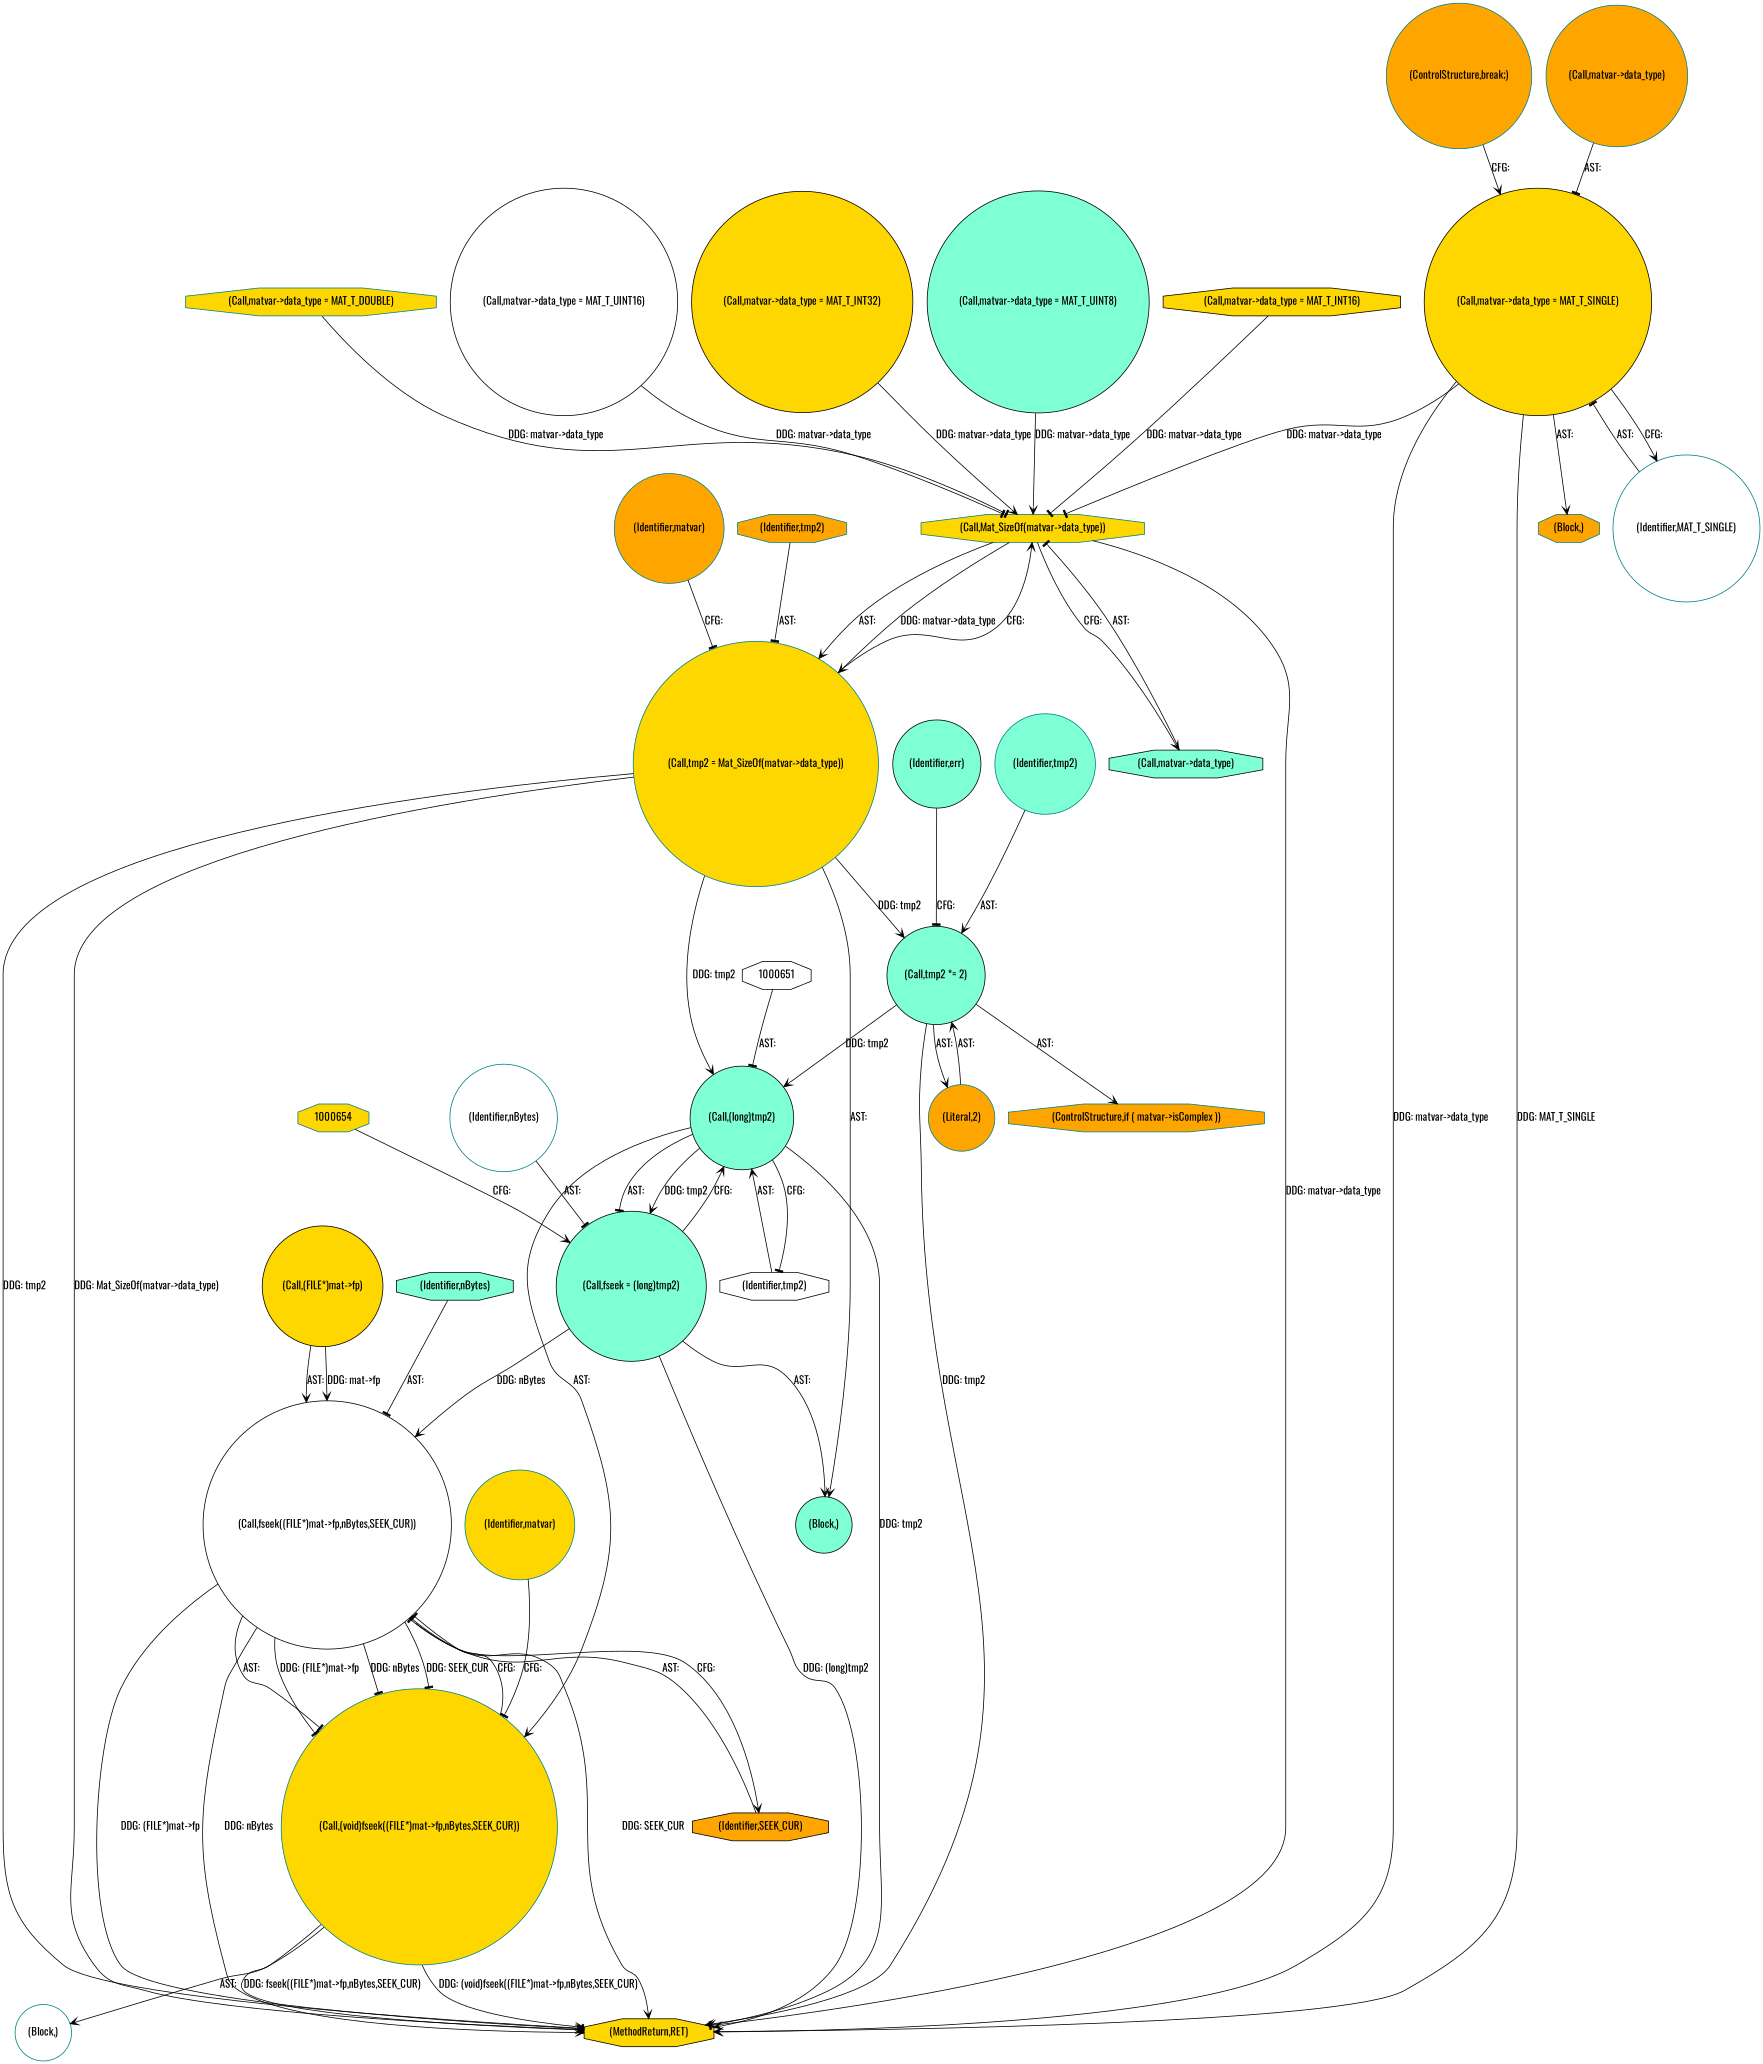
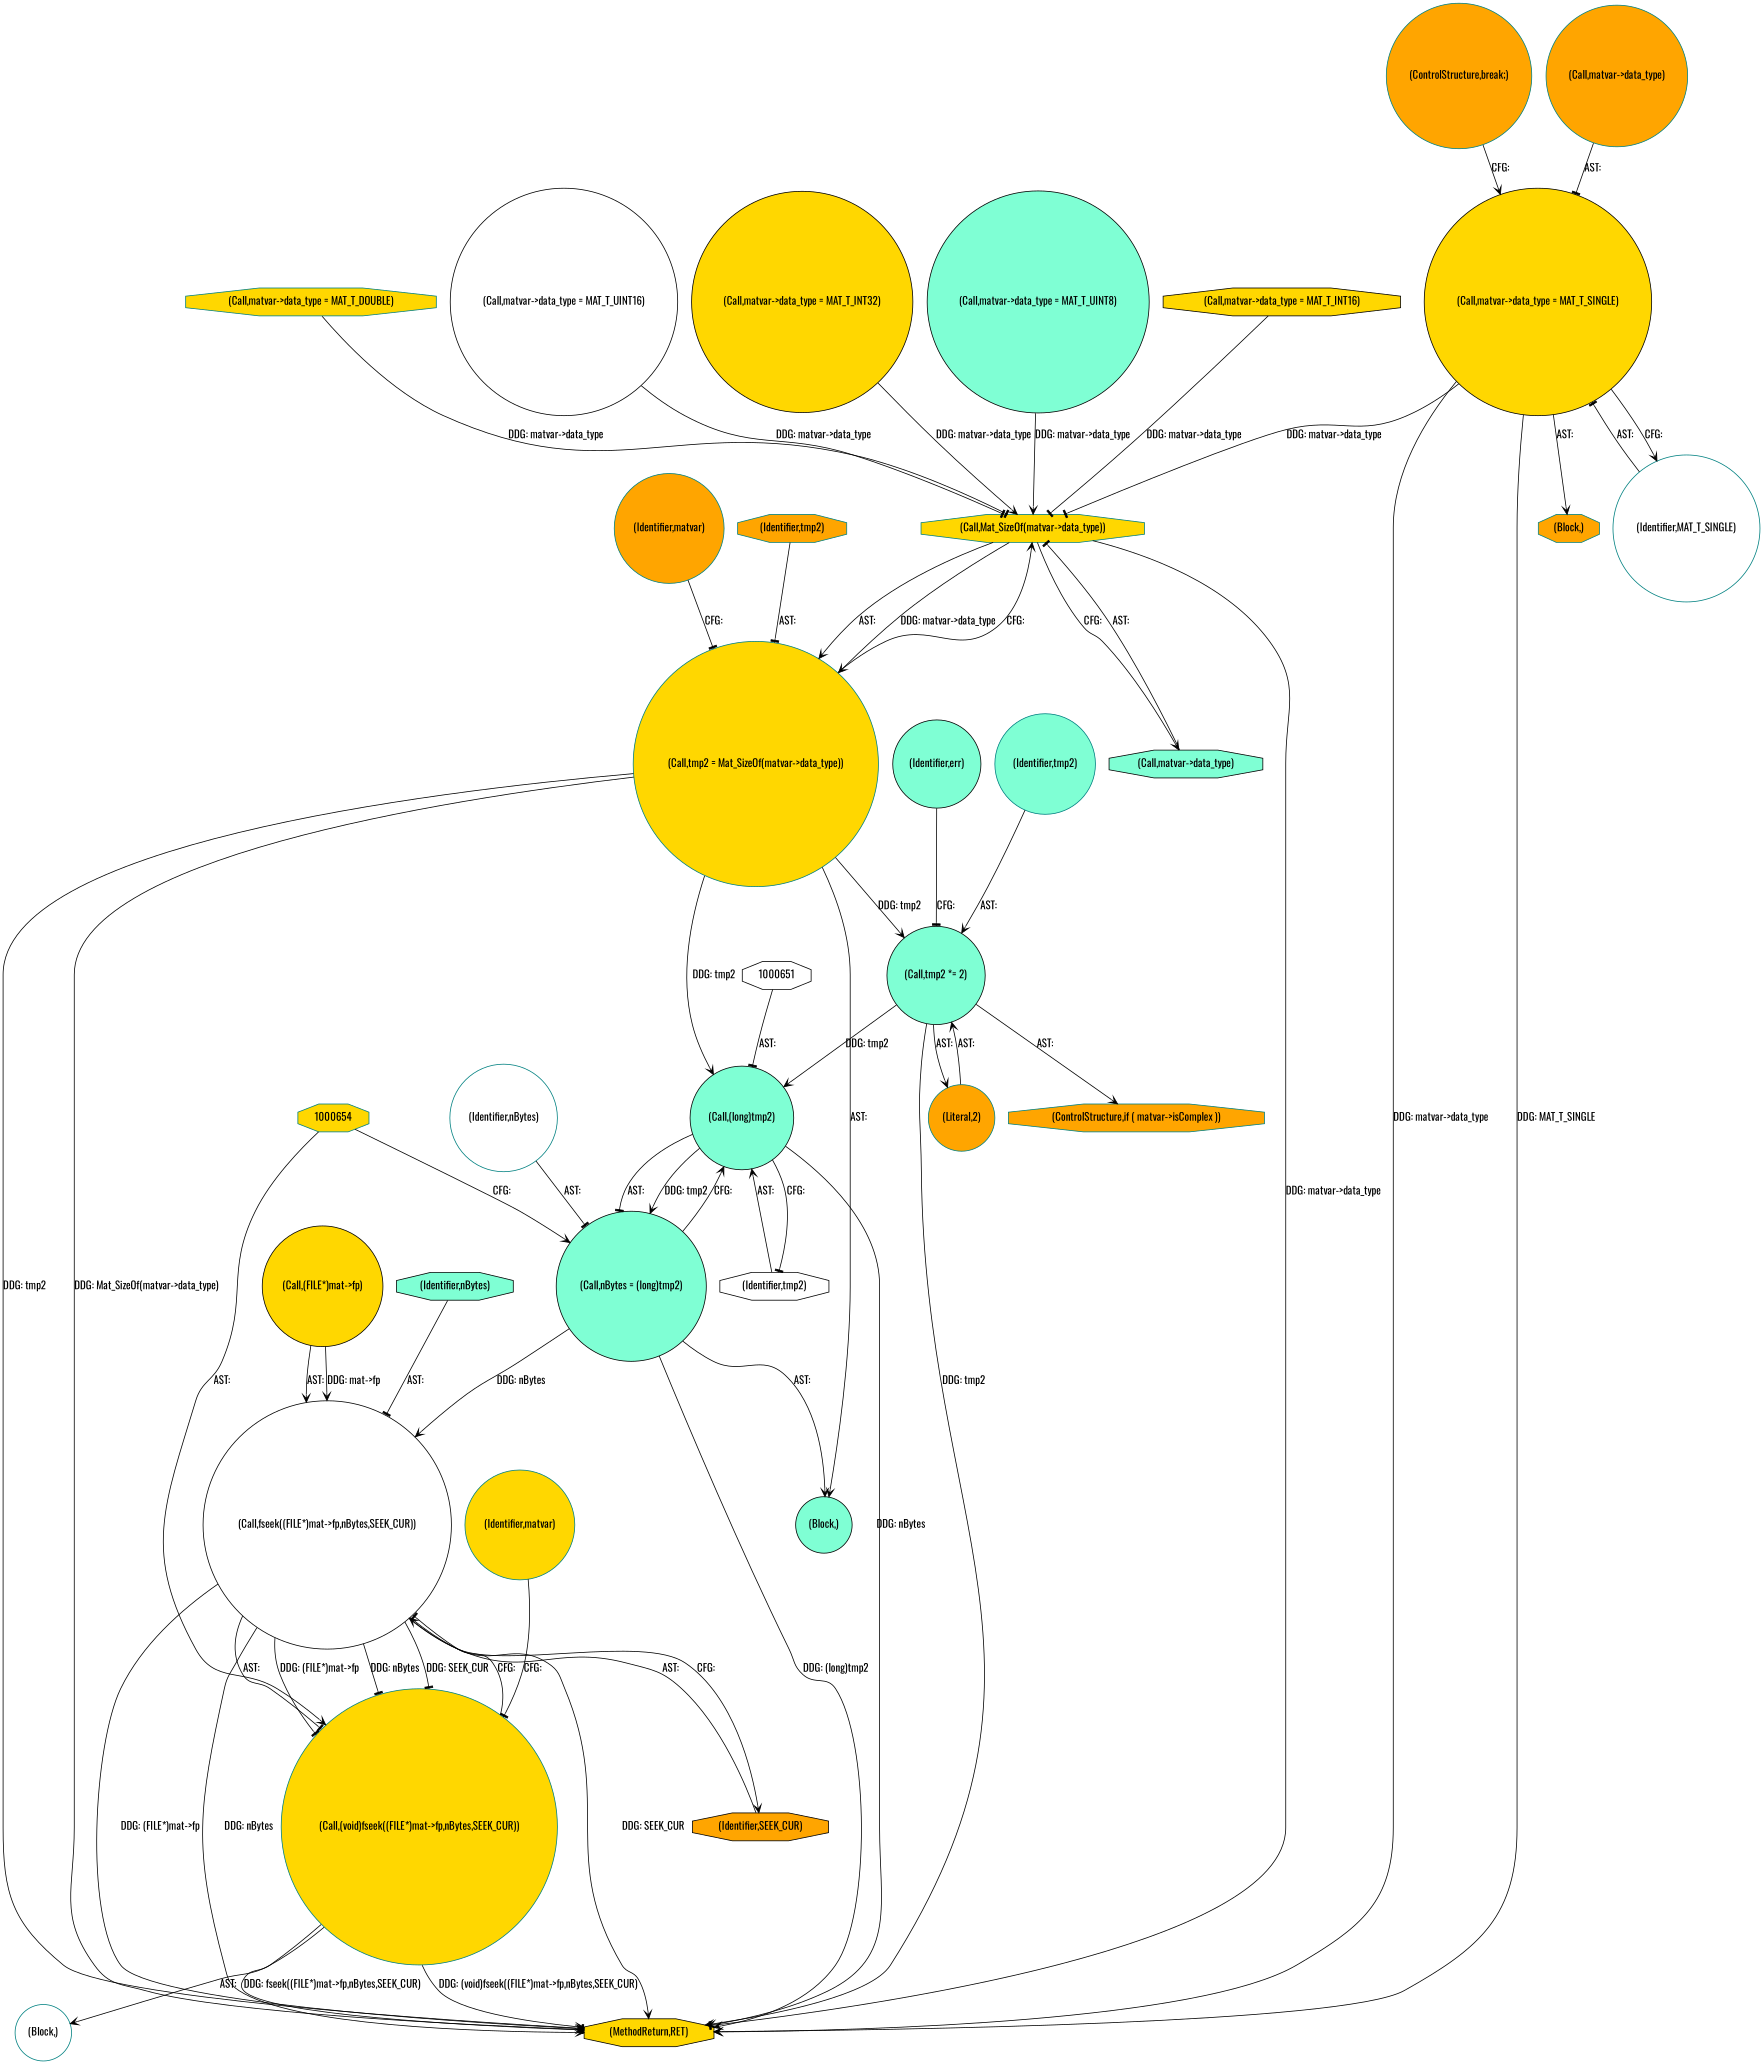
  digraph {
    fontname=Oswald
    node [color=black fillcolor=gold fontname=Oswald shape=circle style=filled]
    edge [arrowhead=vee fontname=Oswald]
    n1 [label="(Call,matvar->data_type = MAT_T_SINGLE)"]
    n2 [color=teal label="(Call,Mat_SizeOf(matvar->data_type))" shape=octagon]
    n3 [label="(MethodReturn,RET)" shape=octagon]
    n4 [color=teal fillcolor=white label="(Identifier,MAT_T_SINGLE)"]
    n5 [color=teal fillcolor=orange label="(Block,)" shape=octagon]
    n6 [color=teal label="(Call,tmp2 = Mat_SizeOf(matvar->data_type))"]
    n7 [fillcolor=aquamarine label="(Call,matvar->data_type)" shape=octagon]
    n8 [fillcolor=aquamarine label="(Call,tmp2 *= 2)"]
    n9 [fillcolor=aquamarine label="(Call,(long)tmp2)"]
    n10 [fillcolor=aquamarine label="(Block,)"]
    n11 [color=teal fillcolor=orange label="(Literal,2)"]
    n12 [color=teal fillcolor=orange label="(ControlStructure,if ( matvar->isComplex ))" shape=octagon]
-   n13 [fillcolor=aquamarine label="(Call,fseek = (long)tmp2)"]
+   n13 [fillcolor=aquamarine label="(Call,nBytes = (long)tmp2)"]
    n14 [fillcolor=white label="(Identifier,tmp2)" shape=octagon]
    n15 [fillcolor=white label="(Call,fseek((FILE*)mat->fp,nBytes,SEEK_CUR))"]
    n16 [color=teal label="(Call,(void)fseek((FILE*)mat->fp,nBytes,SEEK_CUR))"]
    n17 [fillcolor=orange label="(Identifier,SEEK_CUR)" shape=octagon]
    n18 [color=teal fillcolor=white label="(Block,)"]
    n19 [color=teal fillcolor=orange label="(ControlStructure,break;)"]
    n20 [color=teal label="(Call,matvar->data_type = MAT_T_DOUBLE)" shape=octagon]
    n21 [fillcolor=white label="(Call,matvar->data_type = MAT_T_UINT16)"]
    n22 [color=teal fillcolor=orange label="(Call,matvar->data_type)"]
    n23 [color=teal fillcolor=aquamarine label="(Identifier,tmp2)"]
    n24 [color=teal label="(Identifier,matvar)"]
    n25 [label="(Call,(FILE*)mat->fp)"]
    n26 [fillcolor=aquamarine label="(Identifier,err)"]
    n27 [label="(Call,matvar->data_type = MAT_T_INT32)"]
    n28 [color=teal fillcolor=orange label="(Identifier,matvar)"]
    n29 [color=teal fillcolor=white label="(Identifier,nBytes)"]
    n30 [fillcolor=aquamarine label="(Call,matvar->data_type = MAT_T_UINT8)"]
    n31 [fillcolor=aquamarine label="(Identifier,nBytes)" shape=octagon]
    n32 [color=teal fillcolor=orange label="(Identifier,tmp2)" shape=octagon]
    n33 [label="(Call,matvar->data_type = MAT_T_INT16)" shape=octagon]
    1000651 [fillcolor=white shape=octagon]
    1000654 [color=teal shape=octagon]
    n1 -> n2 [arrowhead=tee label="DDG: matvar->data_type"]
    n1 -> n3 [label="DDG: MAT_T_SINGLE"]
    n1 -> n3 [label="DDG: matvar->data_type"]
    n1 -> n4 [label="CFG: "]
    n1 -> n5 [label="AST: "]
    n2 -> n3 [arrowhead=tee label="DDG: matvar->data_type"]
    n2 -> n6 [label="AST: "]
    n2 -> n6 [label="DDG: matvar->data_type"]
    n2 -> n7 [label="CFG: "]
    n4 -> n1 [arrowhead=tee label="AST: "]
    n6 -> n2 [label="CFG: "]
    n6 -> n3 [arrowhead=tee label="DDG: Mat_SizeOf(matvar->data_type)"]
    n6 -> n3 [arrowhead=tee label="DDG: tmp2"]
    n6 -> n8 [label="DDG: tmp2"]
    n6 -> n9 [label="DDG: tmp2"]
    n6 -> n10 [label="AST: "]
    n7 -> n2 [arrowhead=tee label="AST: "]
    n8 -> n3 [label="DDG: tmp2"]
    n8 -> n9 [label="DDG: tmp2"]
    n8 -> n11 [label="AST: "]
    n8 -> n12 [label="AST: "]
-   n9 -> n3 [label="DDG: tmp2"]
+   n9 -> n3 [label="DDG: nBytes"]
    n9 -> n13 [arrowhead=tee label="AST: "]
    n9 -> n13 [label="DDG: tmp2"]
    n9 -> n14 [arrowhead=tee label="CFG: "]
    n11 -> n8 [label="AST: "]
    n13 -> n3 [label="DDG: (long)tmp2"]
    n13 -> n9 [label="CFG: "]
    n13 -> n10 [label="AST: "]
    n13 -> n15 [label="DDG: nBytes"]
    n14 -> n9 [label="AST: "]
    n15 -> n3 [label="DDG: (FILE*)mat->fp"]
    n15 -> n3 [label="DDG: nBytes"]
    n15 -> n3 [label="DDG: SEEK_CUR"]
    n15 -> n16 [arrowhead=tee label="AST: "]
    n15 -> n16 [arrowhead=tee label="DDG: (FILE*)mat->fp"]
    n15 -> n16 [arrowhead=tee label="DDG: nBytes"]
    n15 -> n16 [arrowhead=tee label="DDG: SEEK_CUR"]
    n15 -> n17 [label="CFG: "]
    n16 -> n3 [label="DDG: fseek((FILE*)mat->fp,nBytes,SEEK_CUR)"]
    n16 -> n3 [label="DDG: (void)fseek((FILE*)mat->fp,nBytes,SEEK_CUR)"]
    n16 -> n15 [arrowhead=tee label="CFG: "]
    n16 -> n18 [label="AST: "]
-   n17 -> n15 [arrowhead=tee label="AST: "]
+   n17 -> n15 [label="AST: "]
    n19 -> n1 [label="CFG: "]
    n20 -> n2 [arrowhead=tee label="DDG: matvar->data_type"]
    n21 -> n2 [arrowhead=tee label="DDG: matvar->data_type"]
    n22 -> n1 [arrowhead=tee label="AST: "]
    n23 -> n8 [label="AST: "]
    n24 -> n16 [arrowhead=tee label="CFG: "]
    n25 -> n15 [label="AST: "]
    n25 -> n15 [label="DDG: mat->fp"]
    n26 -> n8 [arrowhead=tee label="CFG: "]
    n27 -> n2 [label="DDG: matvar->data_type"]
    n28 -> n6 [arrowhead=tee label="CFG: "]
    n29 -> n13 [arrowhead=tee label="AST: "]
    n30 -> n2 [label="DDG: matvar->data_type"]
    n31 -> n15 [arrowhead=tee label="AST: "]
    n32 -> n6 [arrowhead=tee label="AST: "]
    n33 -> n2 [arrowhead=tee label="DDG: matvar->data_type"]
    1000651 -> n9 [arrowhead=tee label="AST: "]
    1000654 -> n13 [label="CFG: "]
-   n9 -> n16 [label="AST: "]
+   1000654 -> n16 [label="AST: "]
  }
